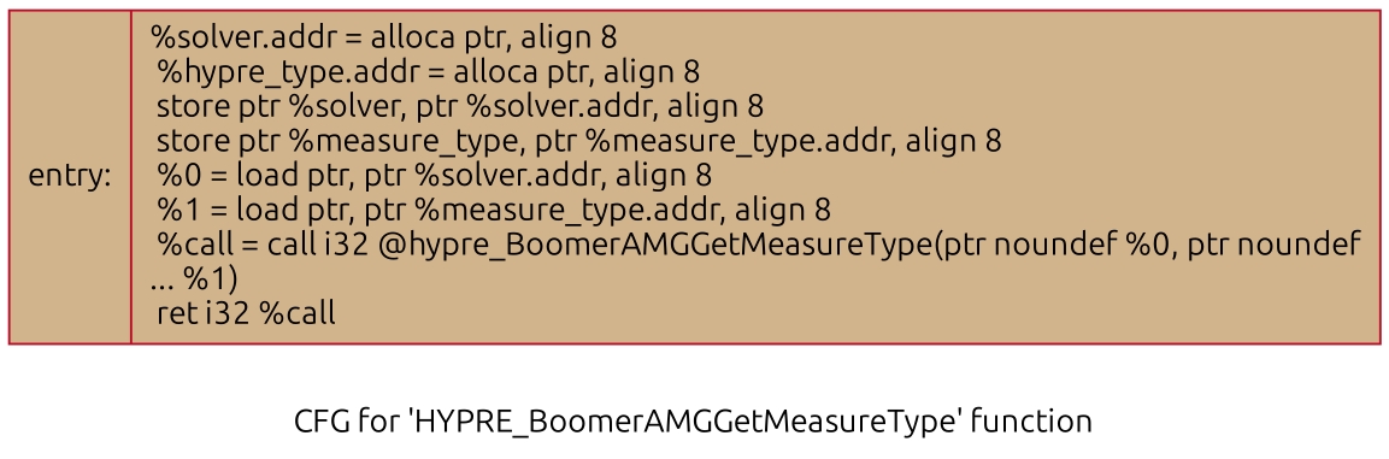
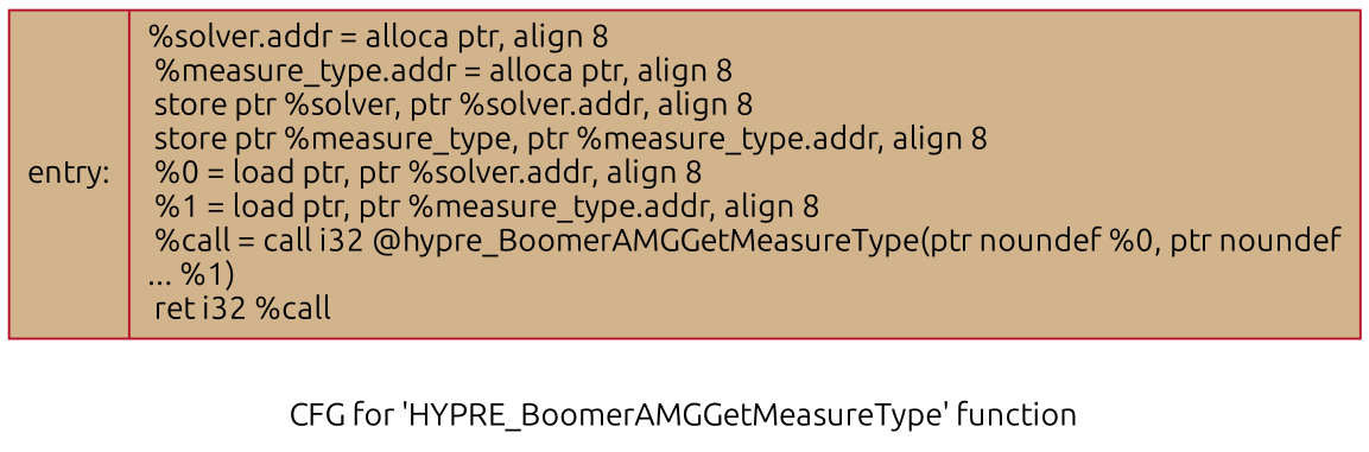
  digraph {
    label="CFG for 'HYPRE_BoomerAMGGetMeasureType' function"
    rankdir=LR
    fontname=Ubuntu
-   n1 [color="#b70d28ff" fillcolor=tan fontname=Ubuntu label="{entry:\l|  %solver.addr = alloca ptr, align 8\l  %hypre_type.addr = alloca ptr, align 8\l  store ptr %solver, ptr %solver.addr, align 8\l  store ptr %measure_type, ptr %measure_type.addr, align 8\l  %0 = load ptr, ptr %solver.addr, align 8\l  %1 = load ptr, ptr %measure_type.addr, align 8\l  %call = call i32 @hypre_BoomerAMGGetMeasureType(ptr noundef %0, ptr noundef\l... %1)\l  ret i32 %call\l}" shape=record style=filled]
+   n1 [color="#b70d28ff" fillcolor=tan fontname=Ubuntu label="{entry:\l|  %solver.addr = alloca ptr, align 8\l  %measure_type.addr = alloca ptr, align 8\l  store ptr %solver, ptr %solver.addr, align 8\l  store ptr %measure_type, ptr %measure_type.addr, align 8\l  %0 = load ptr, ptr %solver.addr, align 8\l  %1 = load ptr, ptr %measure_type.addr, align 8\l  %call = call i32 @hypre_BoomerAMGGetMeasureType(ptr noundef %0, ptr noundef\l... %1)\l  ret i32 %call\l}" shape=record style=filled]
  }
